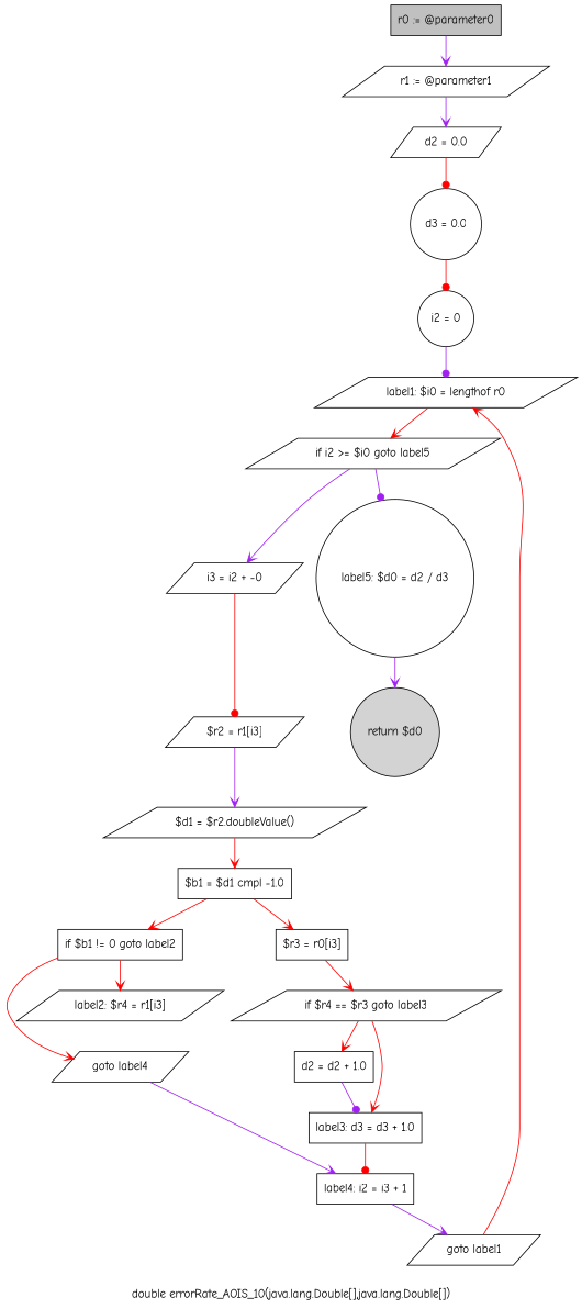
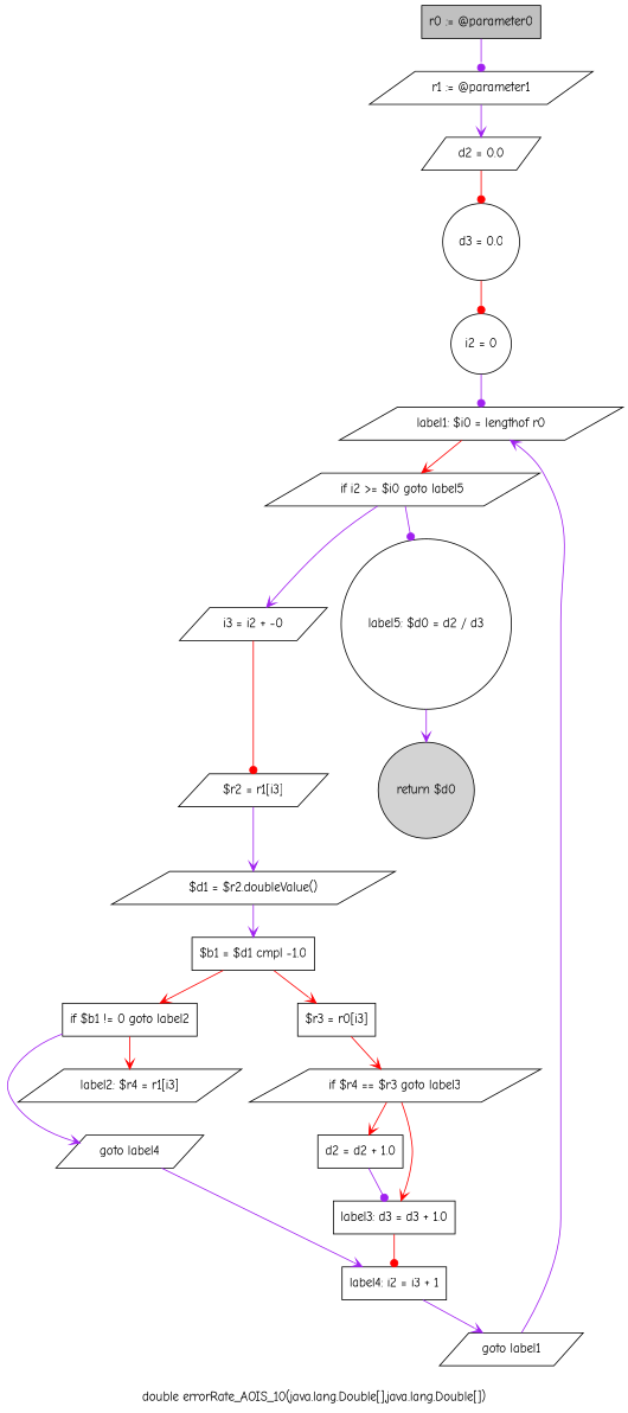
  digraph {
    fontname="Comic Neue"
    label="double errorRate_AOIS_10(java.lang.Double[],java.lang.Double[])"
    node [fontname="Comic Neue" shape=parallelogram]
    edge [arrowhead=vee color=purple fontname="Comic Neue"]
    n1 [fillcolor=gray label="r0 := @parameter0" shape=box style=filled]
    n2 [label="r1 := @parameter1"]
    n3 [label="d2 = 0.0"]
    n4 [label="d3 = 0.0" shape=circle]
    n5 [label="i2 = 0" shape=circle]
    n6 [label="label1: $i0 = lengthof r0"]
    n7 [label="if i2 >= $i0 goto label5"]
    n8 [label="i3 = i2 + -0"]
    n9 [label="label5: $d0 = d2 / d3" shape=circle]
    n10 [label="$r2 = r1[i3]"]
    n11 [fillcolor=lightgray label="return $d0" shape=circle style=filled]
    n12 [label="$d1 = $r2.doubleValue()"]
    n13 [label="$b1 = $d1 cmpl -1.0" shape=box]
    n14 [label="if $b1 != 0 goto label2" shape=box]
    n15 [label="$r3 = r0[i3]" shape=box]
    n16 [label="goto label4"]
    n17 [label="label2: $r4 = r1[i3]"]
    n18 [label="label4: i2 = i3 + 1" shape=box]
    n19 [label="goto label1"]
    n20 [label="if $r4 == $r3 goto label3"]
    n21 [label="d2 = d2 + 1.0" shape=box]
    n22 [label="label3: d3 = d3 + 1.0" shape=box]
-   n1 -> n2
+   n1 -> n2 [arrowhead=dot]
    n2 -> n3
    n3 -> n4 [arrowhead=dot color=red]
    n4 -> n5 [arrowhead=dot color=red]
    n5 -> n6 [arrowhead=dot]
    n6 -> n7 [color=red]
    n7 -> n8
    n7 -> n9 [arrowhead=dot]
    n8 -> n10 [arrowhead=dot color=red]
    n9 -> n11
    n10 -> n12
-   n12 -> n13 [color=red]
+   n12 -> n13
    n13 -> n14 [color=red]
    n13 -> n15 [color=red]
-   n14 -> n16 [color=red]
+   n14 -> n16
    n14 -> n17 [color=red]
    n15 -> n20 [color=red]
    n16 -> n18
    n18 -> n19
-   n19 -> n6 [color=red]
+   n19 -> n6
    n20 -> n21 [color=red]
    n20 -> n22 [color=red]
    n21 -> n22 [arrowhead=dot]
    n22 -> n18 [arrowhead=dot color=red]
  }
